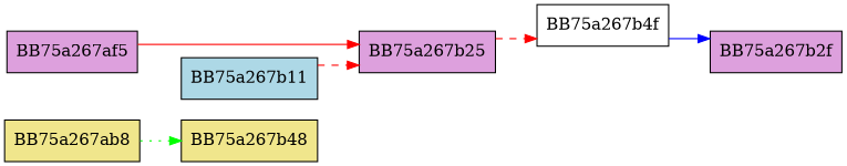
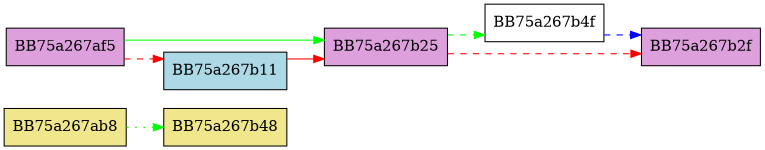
  digraph {
    rankdir=LR
    splines=ortho
    node [fillcolor=plum shape=box style=filled]
    edge [color=green style=dashed]
    BB75a267ab8 [fillcolor=khaki]
    BB75a267b48 [fillcolor=khaki]
    BB75a267af5
    BB75a267b25
    BB75a267b11 [fillcolor=lightblue]
    BB75a267b4f [fillcolor=white]
    BB75a267b2f
    BB75a267ab8 -> BB75a267b48 [style=dotted]
-   BB75a267af5 -> BB75a267b25 [color=red style=solid]
-   BB75a267b25 -> BB75a267b4f [color=red]
-   BB75a267b11 -> BB75a267b25 [color=red]
-   BB75a267b4f -> BB75a267b2f [color=blue style=solid]
+   BB75a267af5 -> BB75a267b25 [style=solid]
+   BB75a267af5 -> BB75a267b11 [color=red]
+   BB75a267b25 -> BB75a267b4f
+   BB75a267b25 -> BB75a267b2f [color=red]
+   BB75a267b11 -> BB75a267b25 [color=red style=solid]
+   BB75a267b4f -> BB75a267b2f [color=blue]
  }
